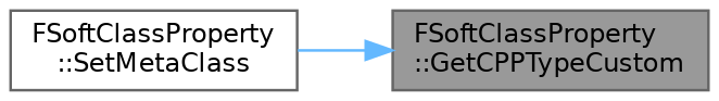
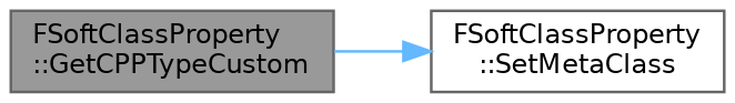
  digraph {
    rankdir=LR
    node [fontname=Helvetica fontsize=10 shape=box style=filled]
    n1 [color=gray40 fillcolor=grey60 fontcolor=black height=0.2 label="FSoftClassProperty\l::GetCPPTypeCustom" width=0.4]
    n2 [color=grey40 fillcolor=white height=0.2 label="FSoftClassProperty\l::SetMetaClass" width=0.4]
-   n2 -> n1 [color=steelblue1 fontname=Helvetica fontsize=10 labelfontname=Helvetica labelfontsize=10 style=solid]
+   n1 -> n2 [color=steelblue1 fontname=Helvetica fontsize=10 labelfontname=Helvetica labelfontsize=10 style=solid]
  }
